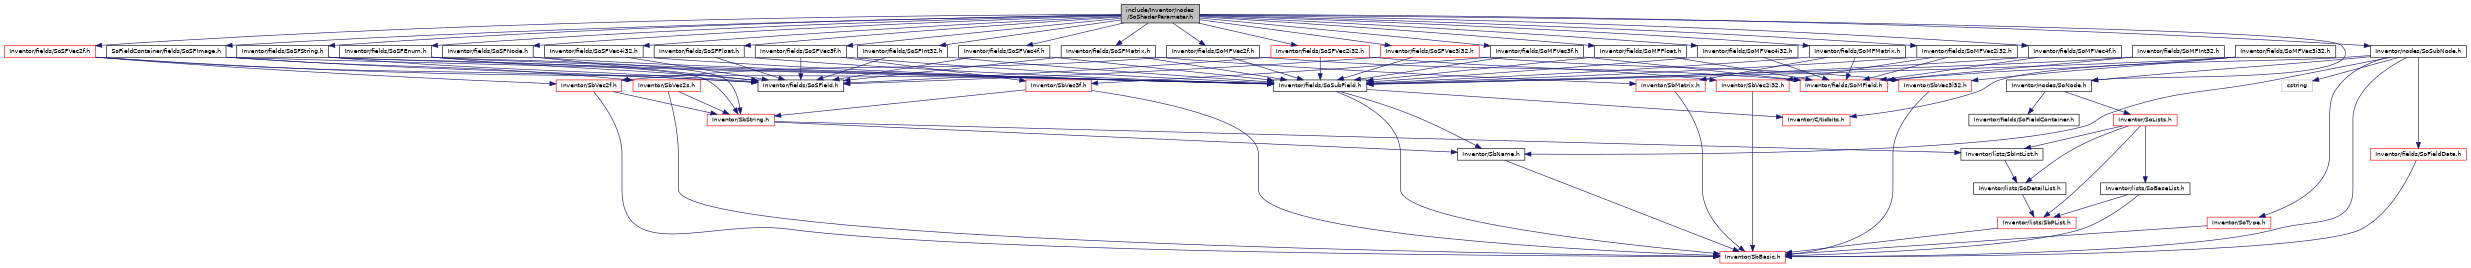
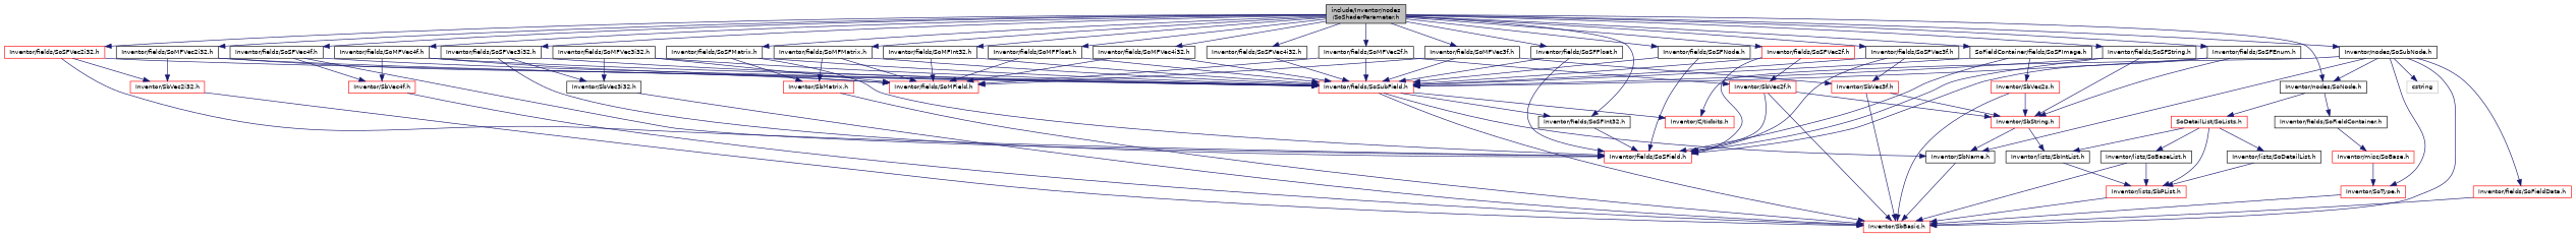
  digraph {
    node [color=black fillcolor=white fontname=Helvetica fontsize=10 shape=record style=filled]
    edge [color=midnightblue fontname=Helvetica fontsize=10 labelfontname=Helvetica labelfontsize=10 style=solid]
    n1 [fillcolor=grey75 fontcolor=black height=0.2 label="include/Inventor/nodes\l/SoShaderParameter.h" width=0.4]
    n2 [height=0.2 label="Inventor/nodes/SoNode.h" width=0.4]
    n3 [height=0.2 label="Inventor/nodes/SoSubNode.h" width=0.4]
    n4 [height=0.2 label="Inventor/fields/SoSFString.h" width=0.4]
    n5 [height=0.2 label="Inventor/fields/SoSFFloat.h" width=0.4]
    n6 [height=0.2 label="Inventor/fields/SoSFInt32.h" width=0.4]
    n7 [color=red height=0.2 label="Inventor/fields/SoSFVec2f.h" width=0.4]
    n8 [height=0.2 label="Inventor/fields/SoSFVec3f.h" width=0.4]
    n9 [height=0.2 label="Inventor/fields/SoSFVec4f.h" width=0.4]
    n10 [height=0.2 label="Inventor/fields/SoMFFloat.h" width=0.4]
    n11 [height=0.2 label="Inventor/fields/SoMFInt32.h" width=0.4]
    n12 [height=0.2 label="Inventor/fields/SoMFVec2f.h" width=0.4]
    n13 [height=0.2 label="Inventor/fields/SoMFVec3f.h" width=0.4]
    n14 [height=0.2 label="Inventor/fields/SoMFVec4f.h" width=0.4]
    n15 [height=0.2 label="Inventor/fields/SoSFMatrix.h" width=0.4]
    n16 [height=0.2 label="Inventor/fields/SoMFMatrix.h" width=0.4]
    n17 [height=0.2 label="Inventor/fields/SoSFNode.h" width=0.4]
    n18 [height=0.2 label="Inventor/fields/SoSFEnum.h" width=0.4]
    n19 [height=0.2 label="SoFieldContainer/fields/SoSFImage.h" width=0.4]
    n20 [color=red height=0.2 label="Inventor/fields/SoSFVec2i32.h" width=0.4]
-   n21 [color=red height=0.2 label="Inventor/fields/SoSFVec3i32.h" width=0.4]
+   n21 [height=0.2 label="Inventor/fields/SoSFVec3i32.h" width=0.4]
    n22 [height=0.2 label="Inventor/fields/SoSFVec4i32.h" width=0.4]
    n23 [height=0.2 label="Inventor/fields/SoMFVec2i32.h" width=0.4]
    n24 [height=0.2 label="Inventor/fields/SoMFVec4i32.h" width=0.4]
    n25 [height=0.2 label="Inventor/fields/SoFieldContainer.h" width=0.4]
-   n26 [color=red height=0.2 label="Inventor/SoLists.h" width=0.4]
+   n26 [color=red height=0.2 label="SoDetailList/SoLists.h" width=0.4]
    n27 [color=red height=0.2 label="Inventor/SoType.h" width=0.4]
    n28 [color=red height=0.2 label="Inventor/SbBasic.h" width=0.4]
    n29 [color=grey75 height=0.2 label=cstring width=0.4]
    n30 [height=0.2 label="Inventor/SbName.h" width=0.4]
    n31 [color=red height=0.2 label="Inventor/fields/SoFieldData.h" width=0.4]
    n32 [color=red height=0.2 label="Inventor/C/tidbits.h" width=0.4]
    n33 [color=red height=0.2 label="Inventor/SbString.h" width=0.4]
-   n34 [height=0.2 label="Inventor/fields/SoSField.h" width=0.4]
-   n35 [height=0.2 label="Inventor/fields/SoSubField.h" width=0.4]
+   n34 [color=red height=0.2 label="Inventor/fields/SoSField.h" width=0.4]
+   n35 [color=red height=0.2 label="Inventor/fields/SoSubField.h" width=0.4]
    n36 [color=red height=0.2 label="Inventor/SbVec2f.h" width=0.4]
    n37 [color=red height=0.2 label="Inventor/SbVec3f.h" width=0.4]
+   n38 [color=red height=0.2 label="Inventor/SbVec4f.h" width=0.4]
    n39 [color=red height=0.2 label="Inventor/fields/SoMField.h" width=0.4]
    n40 [color=red height=0.2 label="Inventor/SbMatrix.h" width=0.4]
    n41 [color=red height=0.2 label="Inventor/SbVec2s.h" width=0.4]
    n42 [color=red height=0.2 label="Inventor/SbVec2i32.h" width=0.4]
-   n43 [color=red height=0.2 label="Inventor/SbVec3i32.h" width=0.4]
+   n43 [height=0.2 label="Inventor/SbVec3i32.h" width=0.4]
    n44 [height=0.2 label="Inventor/fields/SoMFVec3i32.h" width=0.4]
+   n45 [color=red height=0.2 label="Inventor/misc/SoBase.h" width=0.4]
    n46 [height=0.2 label="Inventor/lists/SbIntList.h" width=0.4]
    n47 [color=red height=0.2 label="Inventor/lists/SbPList.h" width=0.4]
    n48 [height=0.2 label="Inventor/lists/SoBaseList.h" width=0.4]
    n49 [height=0.2 label="Inventor/lists/SoDetailList.h" width=0.4]
    n1 -> n2
    n1 -> n3
    n1 -> n4
    n1 -> n5
    n1 -> n6
    n1 -> n7
    n1 -> n8
    n1 -> n9
    n1 -> n10
+   n1 -> n11
    n1 -> n12
    n1 -> n13
    n1 -> n14
    n1 -> n15
    n1 -> n16
    n1 -> n17
    n1 -> n18
    n1 -> n19
    n1 -> n20
    n1 -> n21
    n1 -> n22
    n1 -> n23
    n1 -> n24
    n2 -> n25
    n2 -> n26
    n3 -> n2
    n3 -> n27
    n3 -> n28
    n3 -> n29
    n3 -> n30
    n3 -> n31
    n3 -> n32
    n4 -> n33
    n4 -> n34
    n4 -> n35
    n5 -> n34
    n5 -> n35
    n6 -> n34
-   n6 -> n35
+   n35 -> n6
    n7 -> n34
    n7 -> n35
    n7 -> n36
    n8 -> n34
    n8 -> n35
    n8 -> n37
    n9 -> n34
    n9 -> n35
+   n9 -> n38
    n10 -> n35
    n10 -> n39
    n11 -> n35
    n11 -> n39
    n12 -> n35
    n12 -> n36
    n12 -> n39
    n13 -> n35
    n13 -> n37
    n13 -> n39
    n14 -> n35
+   n14 -> n38
    n14 -> n39
    n15 -> n34
    n15 -> n35
    n15 -> n40
    n16 -> n35
    n16 -> n39
    n16 -> n40
    n17 -> n34
    n17 -> n35
    n18 -> n33
    n18 -> n34
    n18 -> n35
    n19 -> n34
    n19 -> n35
    n19 -> n41
    n20 -> n34
    n20 -> n35
    n20 -> n42
    n21 -> n34
    n21 -> n35
    n21 -> n43
-   n22 -> n34
+   n36 -> n34
    n22 -> n35
    n23 -> n35
    n23 -> n39
    n23 -> n42
    n24 -> n35
    n24 -> n39
+   n25 -> n45
    n26 -> n46
    n26 -> n47
    n26 -> n48
    n26 -> n49
    n27 -> n28
    n30 -> n28
    n31 -> n28
    n33 -> n30
    n33 -> n46
    n35 -> n28
    n35 -> n30
    n35 -> n32
    n36 -> n28
    n36 -> n33
    n37 -> n28
    n37 -> n33
+   n38 -> n28
    n40 -> n28
    n41 -> n28
    n41 -> n33
    n42 -> n28
    n43 -> n28
    n44 -> n35
    n44 -> n39
    n44 -> n43
-   n46 -> n49
+   n45 -> n27
+   n46 -> n47
    n47 -> n28
    n48 -> n28
    n48 -> n47
    n49 -> n47
  }
